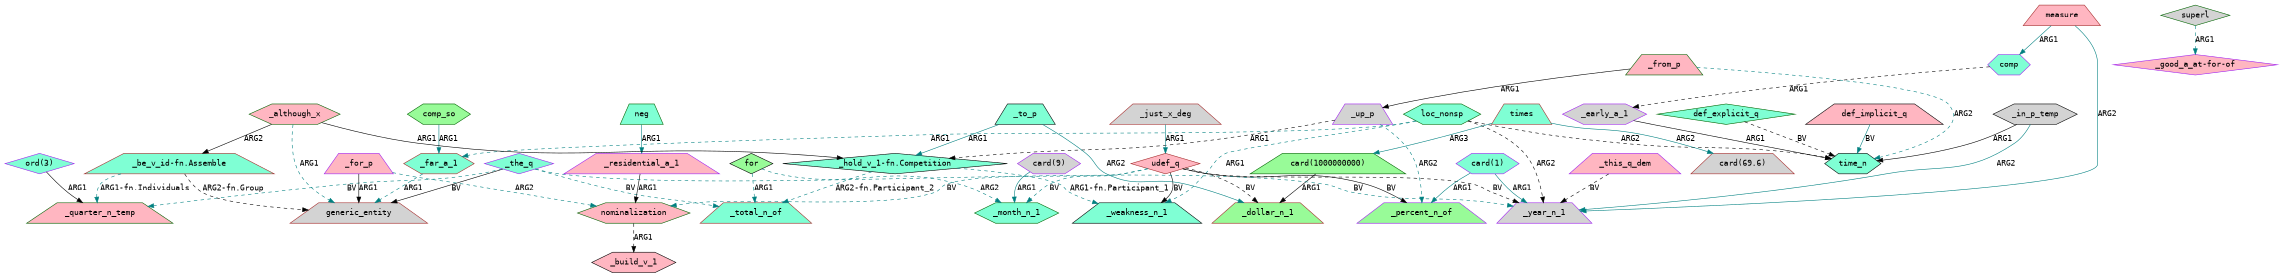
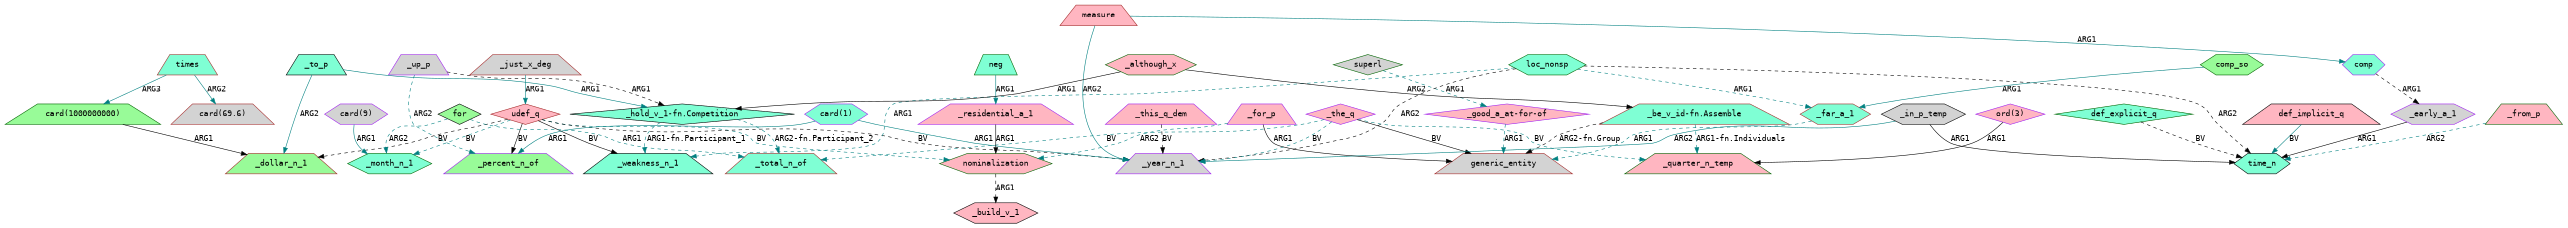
  digraph {
    fontname="DejaVu Sans Mono"
    node [color=purple fillcolor=aquamarine fontname="DejaVu Sans Mono" shape=trapezium style=filled]
    edge [color=teal fontname="DejaVu Sans Mono" style=dashed]
    udef_q [color=brown fillcolor=lightpink shape=diamond]
    _month_n_1 [color=darkgreen shape=hexagon]
    _dollar_n_1 [color=brown fillcolor=palegreen]
    _percent_n_of [fillcolor=palegreen]
    _weakness_n_1 [color=black]
    nominalization [color=darkgreen fillcolor=lightpink shape=hexagon]
    _year_n_1 [fillcolor=lightgrey]
    _build_v_1 [color=black fillcolor=lightpink shape=hexagon]
    _early_a_1 [fillcolor=lightgrey shape=hexagon]
    time_n [color=black shape=hexagon]
    "card(1000000000)" [color=darkgreen fillcolor=palegreen]
    superl [color=darkgreen fillcolor=lightgrey shape=diamond]
    "_good_a_at-for-of" [fillcolor=lightpink shape=diamond]
    generic_entity [color=brown fillcolor=lightgrey]
    _up_p [fillcolor=lightgrey]
    "_hold_v_1-fn.Competition" [color=black shape=diamond]
    _total_n_of [color=brown]
    loc_nonsp [color=darkgreen shape=hexagon]
    _far_a_1 [color=brown shape=hexagon]
-   _the_q [shape=diamond]
+   _the_q [fillcolor=lightpink shape=diamond]
    _quarter_n_temp [color=darkgreen fillcolor=lightpink]
-   "ord(3)" [shape=diamond]
+   "ord(3)" [fillcolor=lightpink shape=diamond]
    "card(1)" [shape=hexagon]
    times [color=brown]
    "card(69.6)" [color=brown fillcolor=lightgrey]
    comp_so [color=darkgreen fillcolor=palegreen shape=hexagon]
    comp [shape=hexagon]
    "_be_v_id-fn.Assemble" [color=brown]
    _from_p [color=darkgreen fillcolor=lightpink]
    _to_p [color=black]
    neg [color=darkgreen]
    _residential_a_1 [fillcolor=lightpink]
    measure [color=brown fillcolor=lightpink]
    _although_x [color=darkgreen fillcolor=lightpink shape=hexagon]
    _for_p [fillcolor=lightpink]
    _this_q_dem [fillcolor=lightpink]
    _in_p_temp [color=black fillcolor=lightgrey shape=hexagon]
    def_explicit_q [color=darkgreen shape=diamond]
    n39 [color=black fillcolor=palegreen label=for shape=diamond]
    "card(9)" [fillcolor=lightgrey shape=hexagon]
    def_implicit_q [color=black fillcolor=lightpink]
    _just_x_deg [color=brown fillcolor=lightgrey]
    udef_q -> _month_n_1 [label=BV]
    udef_q -> _dollar_n_1 [color=black label=BV]
    udef_q -> _percent_n_of [color=black label=BV style=solid]
    udef_q -> _weakness_n_1 [color=black label=BV style=solid]
    udef_q -> nominalization [label=BV]
    udef_q -> _year_n_1 [color=black label=BV]
    nominalization -> _build_v_1 [color=black label=ARG1]
    _early_a_1 -> time_n [color=black label=ARG1 style=solid]
    "card(1000000000)" -> _dollar_n_1 [color=black label=ARG1 style=solid]
    superl -> "_good_a_at-for-of" [label=ARG1]
-   _although_x -> generic_entity [label=ARG1]
+   "_good_a_at-for-of" -> generic_entity [label=ARG1]
    _up_p -> _percent_n_of [label=ARG2]
    _up_p -> "_hold_v_1-fn.Competition" [color=black label=ARG1]
    "_hold_v_1-fn.Competition" -> _weakness_n_1 [label="ARG1-fn.Participant_1"]
    "_hold_v_1-fn.Competition" -> _total_n_of [label="ARG2-fn.Participant_2"]
    loc_nonsp -> _weakness_n_1 [label=ARG1]
    loc_nonsp -> _year_n_1 [color=black label=ARG2]
    loc_nonsp -> time_n [color=black label=ARG2]
    loc_nonsp -> _far_a_1 [label=ARG1]
    _far_a_1 -> generic_entity [label=ARG1]
    _the_q -> _year_n_1 [label=BV]
    _the_q -> generic_entity [color=black label=BV style=solid]
    _the_q -> _total_n_of [label=BV]
    _the_q -> _quarter_n_temp [label=BV]
    "ord(3)" -> _quarter_n_temp [color=black label=ARG1 style=solid]
    "card(1)" -> _percent_n_of [label=ARG1 style=solid]
    "card(1)" -> _year_n_1 [label=ARG1 style=solid]
    times -> "card(1000000000)" [label=ARG3 style=solid]
    times -> "card(69.6)" [label=ARG2 style=solid]
    comp_so -> _far_a_1 [label=ARG1 style=solid]
    comp -> _early_a_1 [color=black label=ARG1]
    "_be_v_id-fn.Assemble" -> generic_entity [color=black label="ARG2-fn.Group"]
    "_be_v_id-fn.Assemble" -> _quarter_n_temp [label="ARG1-fn.Individuals"]
    _from_p -> time_n [label=ARG2]
-   _from_p -> _up_p [color=black label=ARG1 style=solid]
    _to_p -> _dollar_n_1 [label=ARG2 style=solid]
    _to_p -> "_hold_v_1-fn.Competition" [label=ARG1 style=solid]
    neg -> _residential_a_1 [label=ARG1 style=solid]
    _residential_a_1 -> nominalization [color=black label=ARG1 style=solid]
    measure -> _year_n_1 [label=ARG2 style=solid]
    measure -> comp [label=ARG1 style=solid]
    _although_x -> "_hold_v_1-fn.Competition" [color=black label=ARG1 style=solid]
    _although_x -> "_be_v_id-fn.Assemble" [color=black label=ARG2 style=solid]
    _for_p -> nominalization [label=ARG2]
    _for_p -> generic_entity [color=black label=ARG1 style=solid]
    _this_q_dem -> _year_n_1 [color=black label=BV]
    _in_p_temp -> _year_n_1 [label=ARG2 style=solid]
    _in_p_temp -> time_n [color=black label=ARG1 style=solid]
    def_explicit_q -> time_n [color=black label=BV]
    n39 -> _month_n_1 [label=ARG2]
    n39 -> _total_n_of [label=ARG1]
    "card(9)" -> _month_n_1 [label=ARG1 style=solid]
    def_implicit_q -> time_n [label=BV style=solid]
    _just_x_deg -> udef_q [label=ARG1 style=solid]
  }
